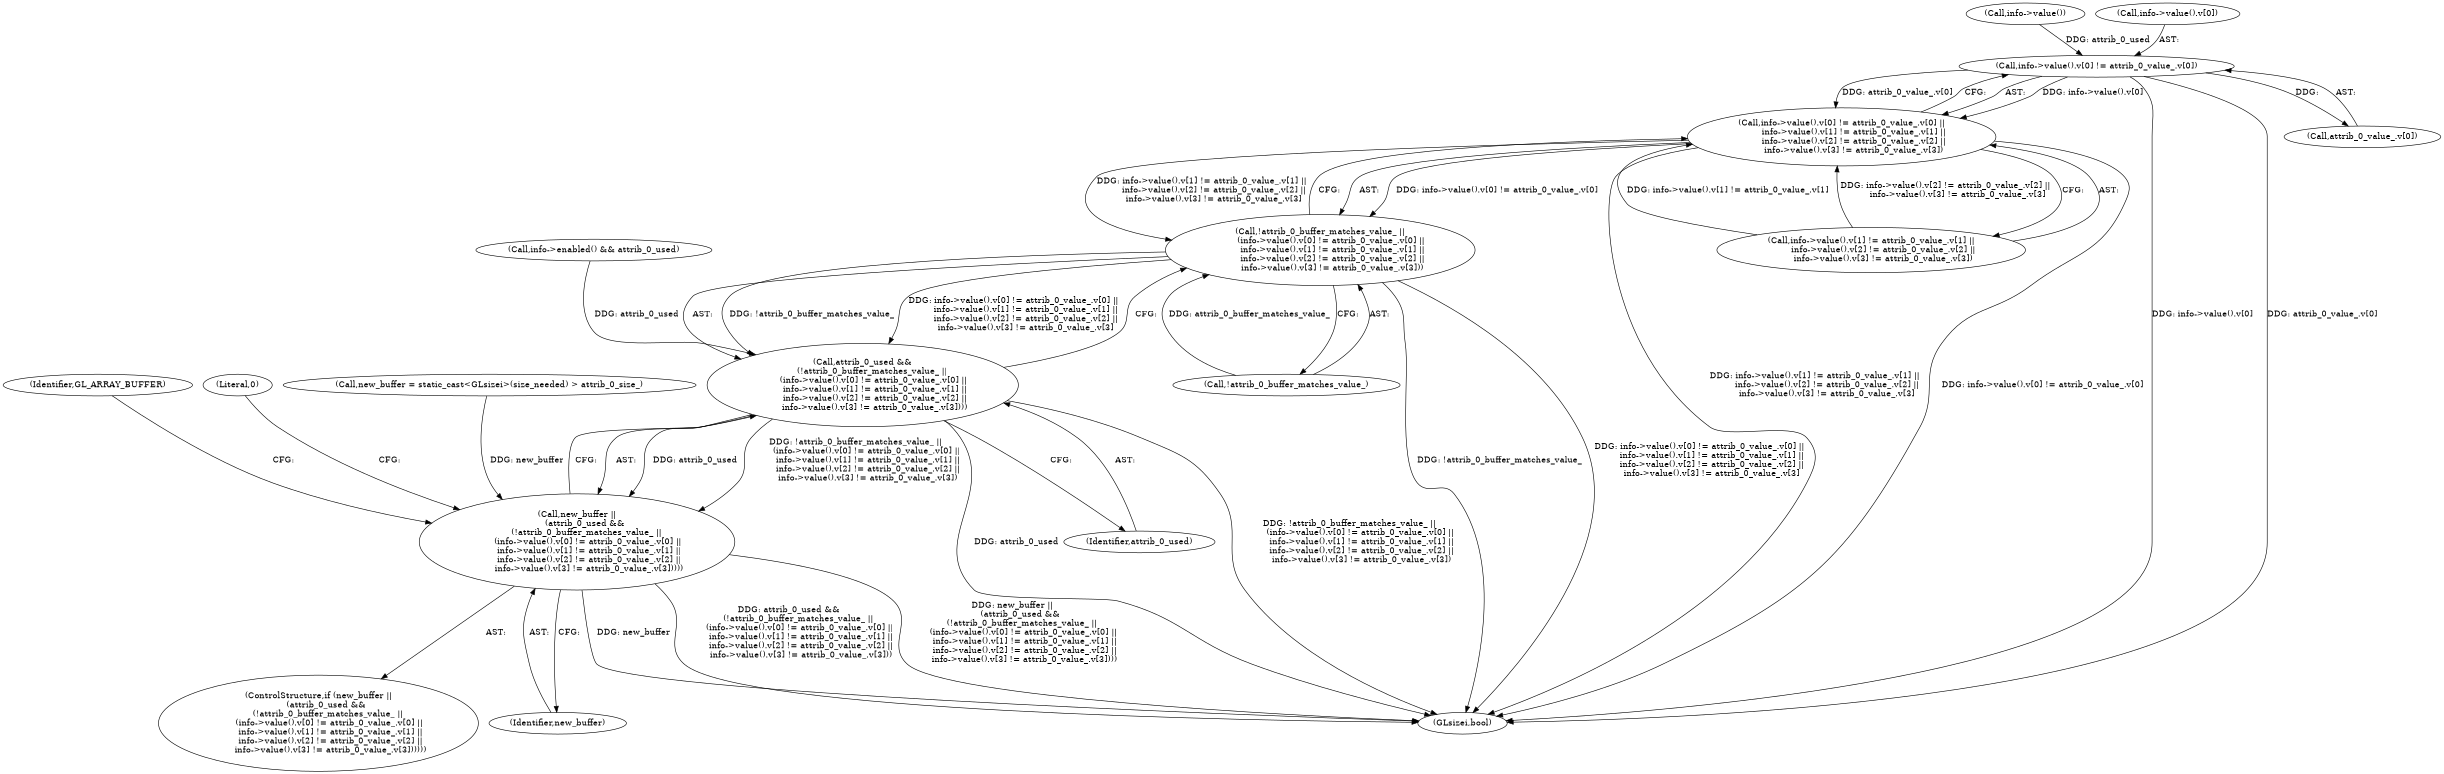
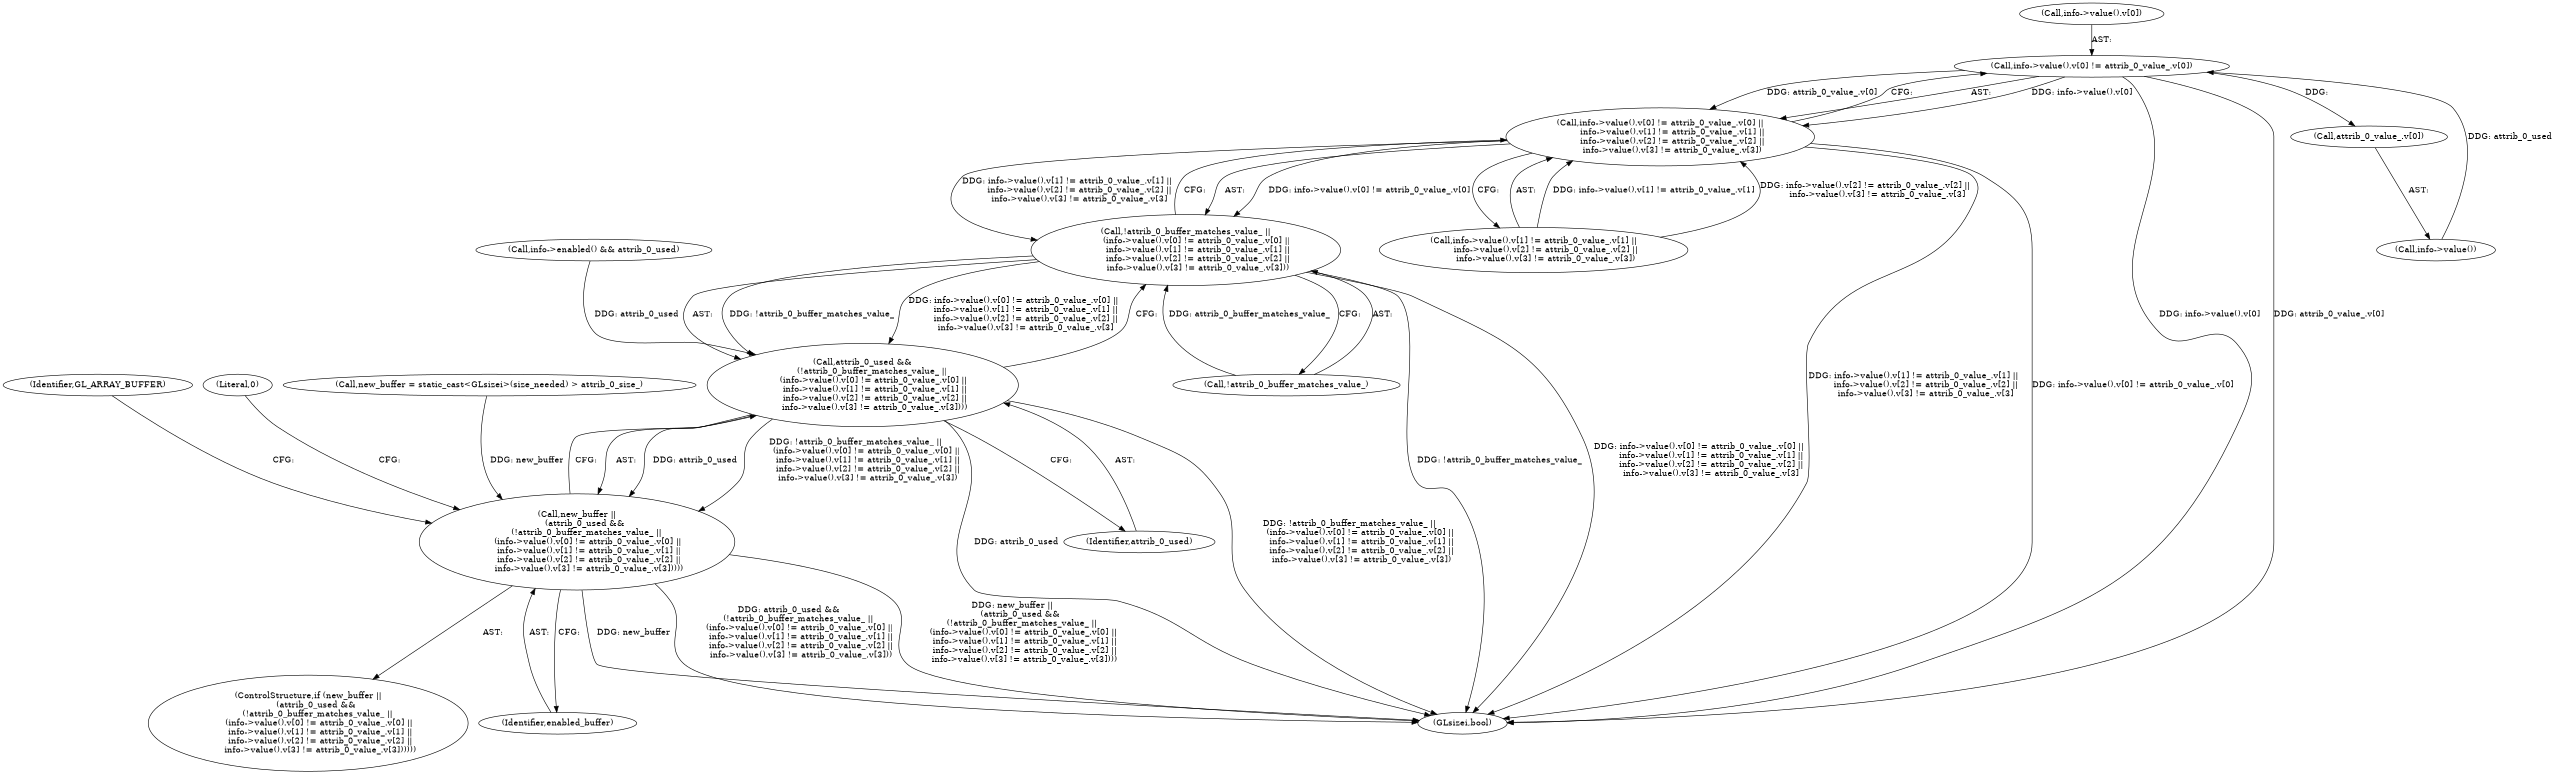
  digraph {
    n1 [label="(Call,info->value().v[0] != attrib_0_value_.v[0])"]
    n2 [label="(Call,info->value().v[0] != attrib_0_value_.v[0] ||\n         info->value().v[1] != attrib_0_value_.v[1] ||\n         info->value().v[2] != attrib_0_value_.v[2] ||\n         info->value().v[3] != attrib_0_value_.v[3])"]
    n3 [label="(GLsizei,bool)"]
    n4 [label="(Call,attrib_0_value_.v[0])"]
    n5 [label="(Call,!attrib_0_buffer_matches_value_ ||\n        (info->value().v[0] != attrib_0_value_.v[0] ||\n         info->value().v[1] != attrib_0_value_.v[1] ||\n         info->value().v[2] != attrib_0_value_.v[2] ||\n         info->value().v[3] != attrib_0_value_.v[3]))"]
    n6 [label="(Call,info->value().v[1] != attrib_0_value_.v[1] ||\n         info->value().v[2] != attrib_0_value_.v[2] ||\n         info->value().v[3] != attrib_0_value_.v[3])"]
    n7 [label="(Call,attrib_0_used &&\n       (!attrib_0_buffer_matches_value_ ||\n        (info->value().v[0] != attrib_0_value_.v[0] ||\n         info->value().v[1] != attrib_0_value_.v[1] ||\n         info->value().v[2] != attrib_0_value_.v[2] ||\n         info->value().v[3] != attrib_0_value_.v[3])))"]
    n8 [label="(Call,!attrib_0_buffer_matches_value_)"]
    n9 [label="(Call,new_buffer ||\n      (attrib_0_used &&\n       (!attrib_0_buffer_matches_value_ ||\n        (info->value().v[0] != attrib_0_value_.v[0] ||\n         info->value().v[1] != attrib_0_value_.v[1] ||\n         info->value().v[2] != attrib_0_value_.v[2] ||\n         info->value().v[3] != attrib_0_value_.v[3]))))"]
    n10 [label="(Identifier,attrib_0_used)"]
-   n11 [label="(Identifier,new_buffer)"]
+   n11 [label="(Identifier,enabled_buffer)"]
    n12 [label="(ControlStructure,if (new_buffer ||\n      (attrib_0_used &&\n       (!attrib_0_buffer_matches_value_ ||\n        (info->value().v[0] != attrib_0_value_.v[0] ||\n         info->value().v[1] != attrib_0_value_.v[1] ||\n         info->value().v[2] != attrib_0_value_.v[2] ||\n         info->value().v[3] != attrib_0_value_.v[3])))))"]
    n13 [label="(Identifier,GL_ARRAY_BUFFER)"]
    n14 [label="(Literal,0)"]
    n15 [label="(Call,new_buffer = static_cast<GLsizei>(size_needed) > attrib_0_size_)"]
    n16 [label="(Call,info->value())"]
    n17 [label="(Call,info->value().v[0])"]
    n18 [label="(Call,info->enabled() && attrib_0_used)"]
    n1 -> n2 [label="AST: "]
    n1 -> n2 [label="DDG: info->value().v[0]"]
    n1 -> n2 [label="DDG: attrib_0_value_.v[0]"]
    n1 -> n3 [label="DDG: info->value().v[0]"]
    n1 -> n3 [label="DDG: attrib_0_value_.v[0]"]
    n1 -> n4 [label="DDG: "]
    n2 -> n1 [label="CFG: "]
    n2 -> n3 [label="DDG: info->value().v[1] != attrib_0_value_.v[1] ||\n         info->value().v[2] != attrib_0_value_.v[2] ||\n         info->value().v[3] != attrib_0_value_.v[3]"]
    n2 -> n3 [label="DDG: info->value().v[0] != attrib_0_value_.v[0]"]
    n2 -> n5 [label="AST: "]
    n2 -> n5 [label="DDG: info->value().v[0] != attrib_0_value_.v[0]"]
    n2 -> n5 [label="DDG: info->value().v[1] != attrib_0_value_.v[1] ||\n         info->value().v[2] != attrib_0_value_.v[2] ||\n         info->value().v[3] != attrib_0_value_.v[3]"]
    n2 -> n6 [label="CFG: "]
-   n4 -> n1 [label="AST: "]
+   n4 -> n16 [label="AST: "]
    n5 -> n2 [label="CFG: "]
    n5 -> n3 [label="DDG: !attrib_0_buffer_matches_value_"]
    n5 -> n3 [label="DDG: info->value().v[0] != attrib_0_value_.v[0] ||\n         info->value().v[1] != attrib_0_value_.v[1] ||\n         info->value().v[2] != attrib_0_value_.v[2] ||\n         info->value().v[3] != attrib_0_value_.v[3]"]
    n5 -> n7 [label="AST: "]
    n5 -> n7 [label="DDG: !attrib_0_buffer_matches_value_"]
    n5 -> n7 [label="DDG: info->value().v[0] != attrib_0_value_.v[0] ||\n         info->value().v[1] != attrib_0_value_.v[1] ||\n         info->value().v[2] != attrib_0_value_.v[2] ||\n         info->value().v[3] != attrib_0_value_.v[3]"]
    n5 -> n8 [label="CFG: "]
    n6 -> n2 [label="AST: "]
    n6 -> n2 [label="DDG: info->value().v[1] != attrib_0_value_.v[1]"]
    n6 -> n2 [label="DDG: info->value().v[2] != attrib_0_value_.v[2] ||\n         info->value().v[3] != attrib_0_value_.v[3]"]
    n7 -> n3 [label="DDG: !attrib_0_buffer_matches_value_ ||\n        (info->value().v[0] != attrib_0_value_.v[0] ||\n         info->value().v[1] != attrib_0_value_.v[1] ||\n         info->value().v[2] != attrib_0_value_.v[2] ||\n         info->value().v[3] != attrib_0_value_.v[3])"]
    n7 -> n3 [label="DDG: attrib_0_used"]
    n7 -> n5 [label="CFG: "]
    n7 -> n9 [label="AST: "]
    n7 -> n9 [label="DDG: attrib_0_used"]
    n7 -> n9 [label="DDG: !attrib_0_buffer_matches_value_ ||\n        (info->value().v[0] != attrib_0_value_.v[0] ||\n         info->value().v[1] != attrib_0_value_.v[1] ||\n         info->value().v[2] != attrib_0_value_.v[2] ||\n         info->value().v[3] != attrib_0_value_.v[3])"]
    n7 -> n10 [label="CFG: "]
    n8 -> n5 [label="AST: "]
    n8 -> n5 [label="DDG: attrib_0_buffer_matches_value_"]
    n9 -> n3 [label="DDG: new_buffer"]
    n9 -> n3 [label="DDG: attrib_0_used &&\n       (!attrib_0_buffer_matches_value_ ||\n        (info->value().v[0] != attrib_0_value_.v[0] ||\n         info->value().v[1] != attrib_0_value_.v[1] ||\n         info->value().v[2] != attrib_0_value_.v[2] ||\n         info->value().v[3] != attrib_0_value_.v[3]))"]
    n9 -> n3 [label="DDG: new_buffer ||\n      (attrib_0_used &&\n       (!attrib_0_buffer_matches_value_ ||\n        (info->value().v[0] != attrib_0_value_.v[0] ||\n         info->value().v[1] != attrib_0_value_.v[1] ||\n         info->value().v[2] != attrib_0_value_.v[2] ||\n         info->value().v[3] != attrib_0_value_.v[3])))"]
    n9 -> n7 [label="CFG: "]
    n9 -> n11 [label="CFG: "]
    n9 -> n12 [label="AST: "]
    n10 -> n7 [label="AST: "]
    n11 -> n9 [label="AST: "]
    n13 -> n9 [label="CFG: "]
    n14 -> n9 [label="CFG: "]
    n15 -> n9 [label="DDG: new_buffer"]
    n16 -> n1 [label="DDG: attrib_0_used"]
    n17 -> n1 [label="AST: "]
    n18 -> n7 [label="DDG: attrib_0_used"]
  }
